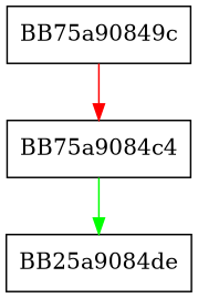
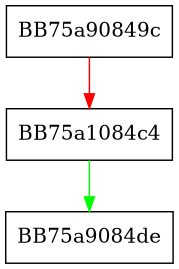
  digraph {
    splines=ortho
    node [shape=box]
    BB75a90849c
-   BB75a9084c4
-   BB75a9084de [label=BB25a9084de]
+   BB75a9084c4 [label=BB75a1084c4]
+   BB75a9084de
    BB75a90849c -> BB75a9084c4 [color=red]
    BB75a9084c4 -> BB75a9084de [color=green]
  }
